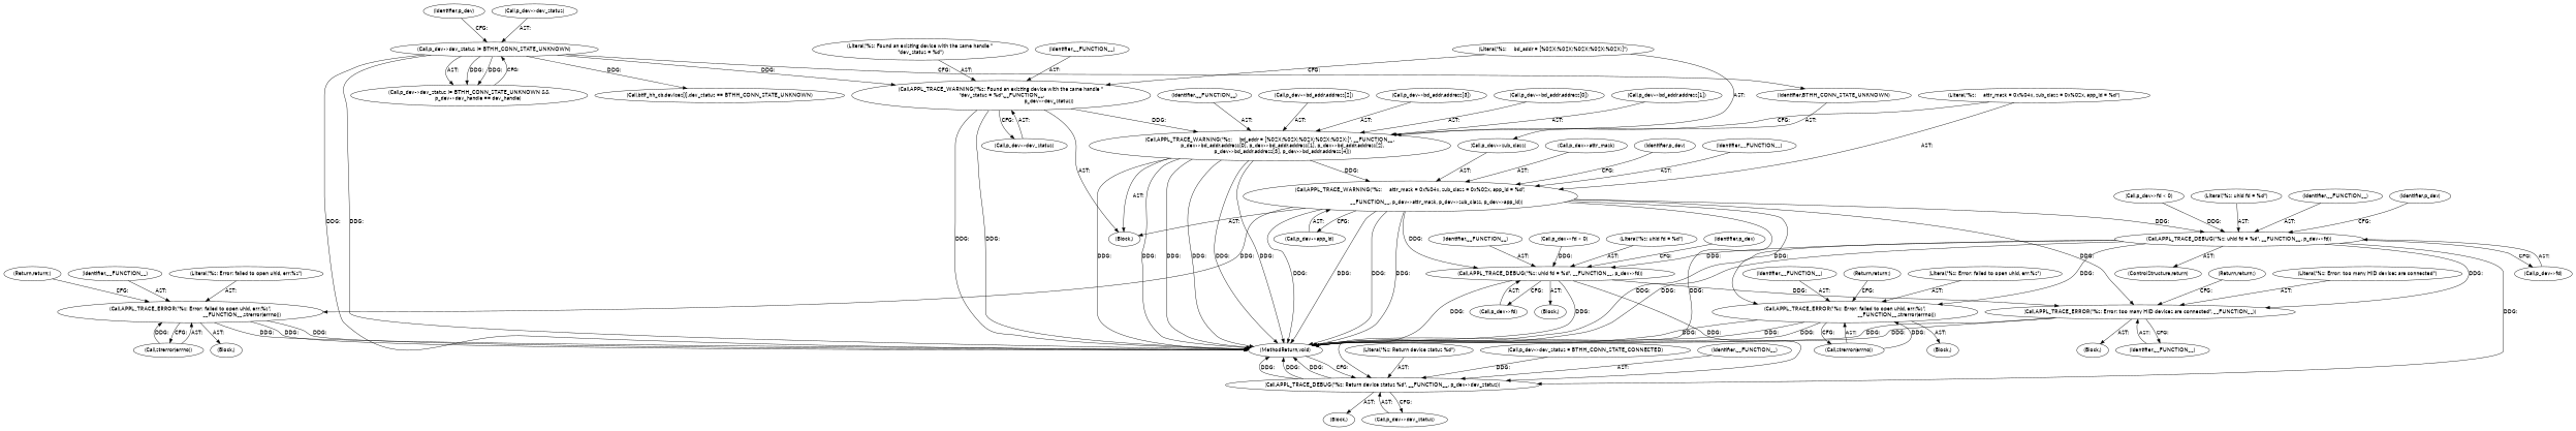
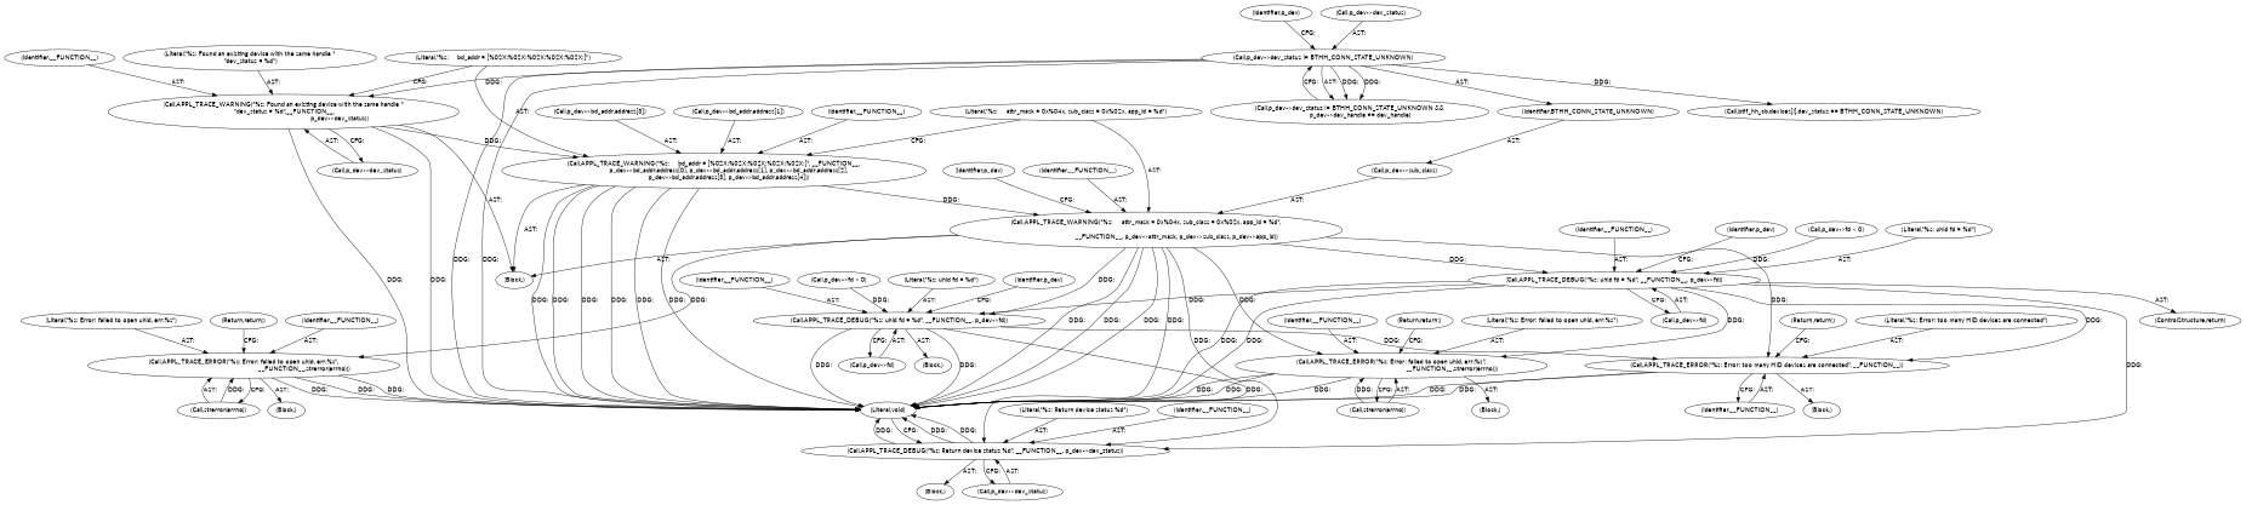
  digraph {
    fontname=Lato
    node [fontname=Lato]
    edge [fontname=Lato]
    n1 [label="(Call,APPL_TRACE_WARNING(\"%s:     bd_addr = [%02X:%02X:%02X:%02X:%02X:]\", __FUNCTION__,\n                 p_dev->bd_addr.address[0], p_dev->bd_addr.address[1], p_dev->bd_addr.address[2],\n                 p_dev->bd_addr.address[3], p_dev->bd_addr.address[4]))"]
    n2 [label="(Call,APPL_TRACE_WARNING(\"%s:     attr_mask = 0x%04x, sub_class = 0x%02x, app_id = %d\",\n\n                                   __FUNCTION__, p_dev->attr_mask, p_dev->sub_class, p_dev->app_id))"]
    n3 [label="(Block,)"]
-   n4 [label="(MethodReturn,void)"]
+   n4 [label="(Literal,void)"]
    n5 [label="(Call,APPL_TRACE_ERROR(\"%s: Error: failed to open uhid, err:%s\",\n                                                                     __FUNCTION__,strerror(errno)))"]
    n6 [label="(Call,APPL_TRACE_DEBUG(\"%s: uhid fd = %d\", __FUNCTION__, p_dev->fd))"]
    n7 [label="(Call,APPL_TRACE_ERROR(\"%s: Error: failed to open uhid, err:%s\",\n                                                                     __FUNCTION__,strerror(errno)))"]
    n8 [label="(Call,APPL_TRACE_DEBUG(\"%s: uhid fd = %d\", __FUNCTION__, p_dev->fd))"]
    n9 [label="(Call,APPL_TRACE_ERROR(\"%s: Error: too many HID devices are connected\", __FUNCTION__))"]
    n10 [label="(Call,APPL_TRACE_DEBUG(\"%s: Return device status %d\", __FUNCTION__, p_dev->dev_status))"]
-   n11 [label="(Call,p_dev->app_id)"]
    n12 [label="(Call,APPL_TRACE_WARNING(\"%s: Found an existing device with the same handle \"\n \"dev_status = %d\",__FUNCTION__,\n                                                                p_dev->dev_status))"]
    n13 [label="(Call,p_dev->dev_status)"]
    n14 [label="(Call,p_dev->dev_status != BTHH_CONN_STATE_UNKNOWN)"]
    n15 [label="(Call,btif_hh_cb.devices[i].dev_status == BTHH_CONN_STATE_UNKNOWN)"]
    n16 [label="(Identifier,BTHH_CONN_STATE_UNKNOWN)"]
    n17 [label="(Call,p_dev->dev_status != BTHH_CONN_STATE_UNKNOWN &&\n            p_dev->dev_handle == dev_handle)"]
    n18 [label="(Call,p_dev->sub_class)"]
    n19 [label="(Block,)"]
    n20 [label="(Call,strerror(errno))"]
    n21 [label="(ControlStructure,return)"]
    n22 [label="(Call,p_dev->fd)"]
    n23 [label="(Block,)"]
    n24 [label="(Call,strerror(errno))"]
    n25 [label="(Call,p_dev->fd)"]
    n26 [label="(Block,)"]
    n27 [label="(Block,)"]
    n28 [label="(Identifier,__FUNCTION__)"]
    n29 [label="(Block,)"]
    n30 [label="(Call,p_dev->dev_status)"]
    n31 [label="(Identifier,__FUNCTION__)"]
    n32 [label="(Identifier,__FUNCTION__)"]
    n33 [label="(Identifier,p_dev)"]
    n34 [label="(Identifier,__FUNCTION__)"]
    n35 [label="(Literal,\"%s: Found an existing device with the same handle \"\n \"dev_status = %d\")"]
    n36 [label="(Identifier,__FUNCTION__)"]
    n37 [label="(Literal,\"%s:     attr_mask = 0x%04x, sub_class = 0x%02x, app_id = %d\")"]
    n38 [label="(Literal,\"%s: Return device status %d\")"]
    n39 [label="(Literal,\"%s: Error: failed to open uhid, err:%s\")"]
    n40 [label="(Identifier,__FUNCTION__)"]
-   n41 [label="(Call,p_dev->bd_addr.address[2])"]
    n42 [label="(Literal,\"%s: Error: failed to open uhid, err:%s\")"]
    n43 [label="(Literal,\"%s: Error: too many HID devices are connected\")"]
    n44 [label="(Call,p_dev->bd_addr.address[3])"]
    n45 [label="(Literal,\"%s:     bd_addr = [%02X:%02X:%02X:%02X:%02X:]\")"]
-   n46 [label="(Call,p_dev->bd_addr.address[0])"]
    n47 [label="(Call,p_dev->fd < 0)"]
    n48 [label="(Identifier,__FUNCTION__)"]
-   n49 [label="(Call,p_dev->dev_status = BTHH_CONN_STATE_CONNECTED)"]
    n50 [label="(Literal,\"%s: uhid fd = %d\")"]
    n51 [label="(Identifier,p_dev)"]
    n52 [label="(Identifier,p_dev)"]
    n53 [label="(Identifier,__FUNCTION__)"]
-   n54 [label="(Call,p_dev->attr_mask)"]
    n55 [label="(Return,return;)"]
    n56 [label="(Return,return;)"]
    n57 [label="(Call,p_dev->fd < 0)"]
    n58 [label="(Return,return;)"]
    n59 [label="(Identifier,p_dev)"]
    n60 [label="(Identifier,__FUNCTION__)"]
    n61 [label="(Literal,\"%s: uhid fd = %d\")"]
    n62 [label="(Call,p_dev->dev_status)"]
    n63 [label="(Call,p_dev->bd_addr.address[1])"]
    n1 -> n2 [label="DDG: "]
    n1 -> n3 [label="AST: "]
    n1 -> n4 [label="DDG: "]
    n1 -> n4 [label="DDG: "]
    n1 -> n4 [label="DDG: "]
    n1 -> n4 [label="DDG: "]
    n1 -> n4 [label="DDG: "]
    n1 -> n4 [label="DDG: "]
    n2 -> n3 [label="AST: "]
    n2 -> n4 [label="DDG: "]
    n2 -> n4 [label="DDG: "]
    n2 -> n4 [label="DDG: "]
    n2 -> n4 [label="DDG: "]
    n2 -> n5 [label="DDG: "]
    n2 -> n6 [label="DDG: "]
    n2 -> n7 [label="DDG: "]
    n2 -> n8 [label="DDG: "]
    n2 -> n9 [label="DDG: "]
    n2 -> n10 [label="DDG: "]
-   n2 -> n11 [label="CFG: "]
    n4 -> n10 [label="CFG: "]
    n5 -> n4 [label="DDG: "]
    n5 -> n4 [label="DDG: "]
    n5 -> n4 [label="DDG: "]
    n5 -> n19 [label="AST: "]
    n5 -> n20 [label="CFG: "]
    n6 -> n4 [label="DDG: "]
    n6 -> n4 [label="DDG: "]
    n6 -> n7 [label="DDG: "]
    n6 -> n8 [label="DDG: "]
    n6 -> n9 [label="DDG: "]
    n6 -> n10 [label="DDG: "]
    n6 -> n21 [label="AST: "]
    n6 -> n22 [label="CFG: "]
    n7 -> n4 [label="DDG: "]
    n7 -> n4 [label="DDG: "]
    n7 -> n4 [label="DDG: "]
    n7 -> n23 [label="AST: "]
    n7 -> n24 [label="CFG: "]
    n8 -> n4 [label="DDG: "]
    n8 -> n4 [label="DDG: "]
    n8 -> n9 [label="DDG: "]
    n8 -> n10 [label="DDG: "]
    n8 -> n25 [label="CFG: "]
    n8 -> n26 [label="AST: "]
    n9 -> n4 [label="DDG: "]
    n9 -> n4 [label="DDG: "]
    n9 -> n27 [label="AST: "]
    n9 -> n28 [label="CFG: "]
    n10 -> n4 [label="DDG: "]
    n10 -> n4 [label="DDG: "]
    n10 -> n4 [label="DDG: "]
    n10 -> n29 [label="AST: "]
    n10 -> n30 [label="CFG: "]
-   n11 -> n2 [label="AST: "]
    n12 -> n1 [label="DDG: "]
    n12 -> n3 [label="AST: "]
    n12 -> n4 [label="DDG: "]
    n12 -> n4 [label="DDG: "]
    n12 -> n13 [label="CFG: "]
    n13 -> n12 [label="AST: "]
    n14 -> n4 [label="DDG: "]
    n14 -> n4 [label="DDG: "]
    n14 -> n12 [label="DDG: "]
    n14 -> n15 [label="DDG: "]
-   n14 -> n16 [label="CFG: "]
+   n14 -> n16 [label="AST: "]
    n14 -> n17 [label="AST: "]
    n14 -> n17 [label="DDG: "]
    n14 -> n17 [label="DDG: "]
    n16 -> n18 [label="AST: "]
    n17 -> n14 [label="CFG: "]
    n18 -> n2 [label="AST: "]
    n20 -> n5 [label="AST: "]
    n20 -> n5 [label="DDG: "]
    n22 -> n6 [label="AST: "]
    n24 -> n7 [label="AST: "]
    n24 -> n7 [label="DDG: "]
    n25 -> n8 [label="AST: "]
    n28 -> n9 [label="AST: "]
    n30 -> n10 [label="AST: "]
    n31 -> n5 [label="AST: "]
    n32 -> n8 [label="AST: "]
    n33 -> n2 [label="CFG: "]
    n34 -> n1 [label="AST: "]
    n35 -> n12 [label="AST: "]
    n36 -> n2 [label="AST: "]
    n37 -> n1 [label="CFG: "]
    n37 -> n2 [label="AST: "]
    n38 -> n10 [label="AST: "]
    n39 -> n5 [label="AST: "]
    n40 -> n6 [label="AST: "]
-   n41 -> n1 [label="AST: "]
    n42 -> n7 [label="AST: "]
    n43 -> n9 [label="AST: "]
    n44 -> n1 [label="AST: "]
    n45 -> n1 [label="AST: "]
    n45 -> n12 [label="CFG: "]
-   n46 -> n1 [label="AST: "]
    n47 -> n8 [label="DDG: "]
    n48 -> n7 [label="AST: "]
-   n49 -> n10 [label="DDG: "]
    n50 -> n8 [label="AST: "]
    n51 -> n6 [label="CFG: "]
    n52 -> n14 [label="CFG: "]
    n53 -> n10 [label="AST: "]
-   n54 -> n2 [label="AST: "]
    n55 -> n9 [label="CFG: "]
    n56 -> n5 [label="CFG: "]
    n57 -> n6 [label="DDG: "]
    n58 -> n7 [label="CFG: "]
    n59 -> n8 [label="CFG: "]
    n60 -> n12 [label="AST: "]
    n61 -> n6 [label="AST: "]
    n62 -> n14 [label="AST: "]
    n63 -> n1 [label="AST: "]
  }
